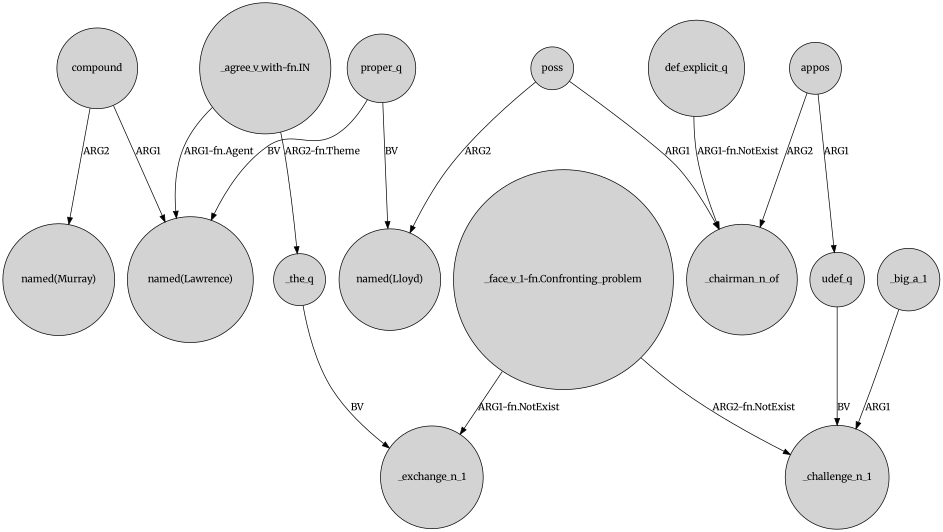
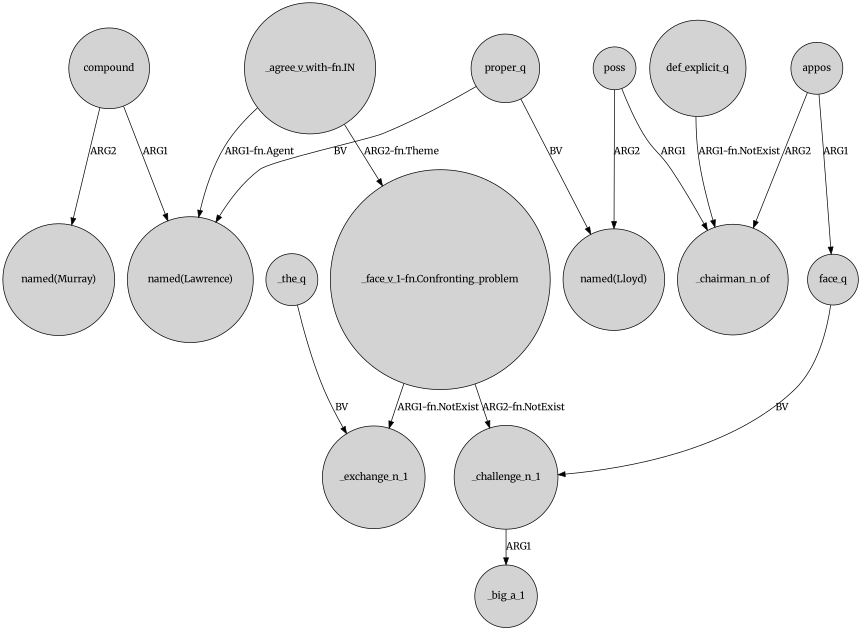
  digraph {
    fontname=Merriweather
    node [fontname=Merriweather shape=circle style=filled]
    edge [fontname=Merriweather]
    compound
    "named(Lawrence)"
    "named(Murray)"
    poss
    "named(Lloyd)"
    _chairman_n_of
    appos
-   udef_q
+   udef_q [label=face_q]
    proper_q
    "_agree_v_with-fn.IN"
    "_face_v_1-fn.Confronting_problem"
    _challenge_n_1
    _exchange_n_1
    _big_a_1
    def_explicit_q
    _the_q
    compound -> "named(Lawrence)" [label=ARG1]
    compound -> "named(Murray)" [label=ARG2]
    poss -> "named(Lloyd)" [label=ARG2]
    poss -> _chairman_n_of [label=ARG1]
    appos -> _chairman_n_of [label=ARG2]
    appos -> udef_q [label=ARG1]
    udef_q -> _challenge_n_1 [label=BV]
    proper_q -> "named(Lawrence)" [label=BV]
    proper_q -> "named(Lloyd)" [label=BV]
    "_agree_v_with-fn.IN" -> "named(Lawrence)" [label="ARG1-fn.Agent"]
-   "_agree_v_with-fn.IN" -> _the_q [label="ARG2-fn.Theme"]
+   "_agree_v_with-fn.IN" -> "_face_v_1-fn.Confronting_problem" [label="ARG2-fn.Theme"]
    "_face_v_1-fn.Confronting_problem" -> _challenge_n_1 [label="ARG2-fn.NotExist"]
    "_face_v_1-fn.Confronting_problem" -> _exchange_n_1 [label="ARG1-fn.NotExist"]
-   _big_a_1 -> _challenge_n_1 [label=ARG1]
+   _challenge_n_1 -> _big_a_1 [label=ARG1]
    def_explicit_q -> _chairman_n_of [label="ARG1-fn.NotExist"]
    _the_q -> _exchange_n_1 [label=BV]
  }
